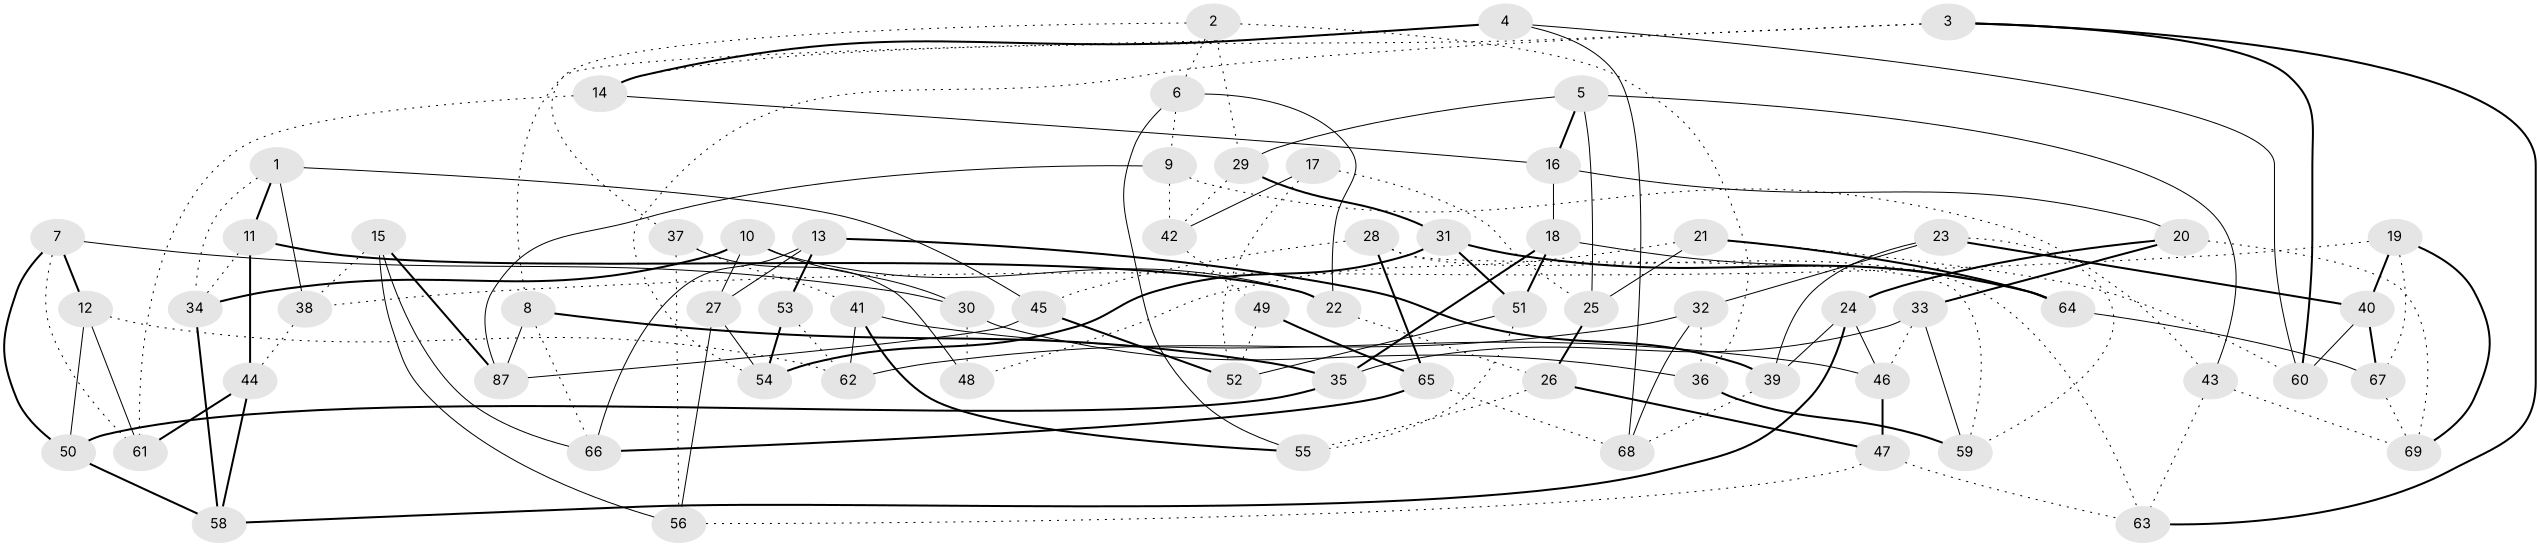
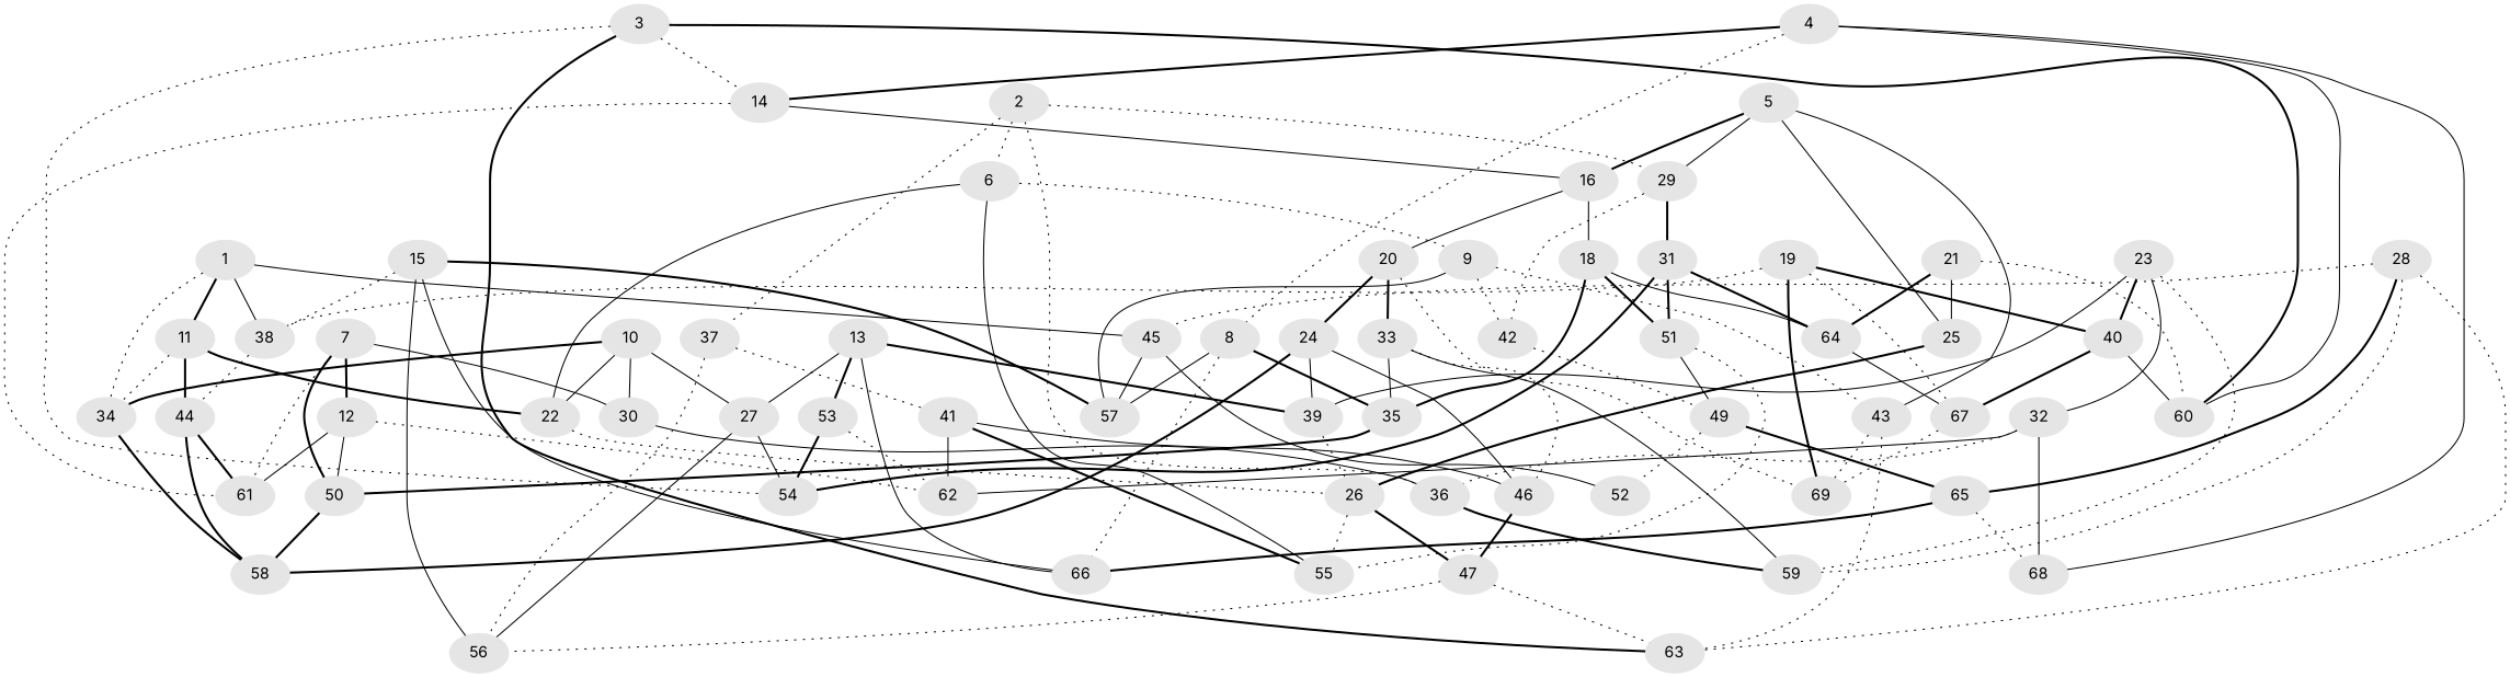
  graph {
    fontname=Inter
    node [color=gray90 fontname=Inter style=filled]
    edge [fontname=Inter style=dotted]
    1
    11
    34
    38
    45
    22
    44
    58
-   57 [label=87]
+   57
    52
    2
    6
    29
    36
    37
    9
    55
    42
    31
    59
    56
-   48
    41
    3
    14
    54
    60
    63
    16
    61
    4
    8
    68
    35
    66
    5
    25
    43
    18
    20
    26
    69
    7
    12
    30
    50
    62
    49
    10
    27
    13
    39
    53
    15
    51
    64
    24
    33
-   17
    67
    19
    40
    46
    21
    47
    23
    32
    28
    65
    1 -- 11 [style=bold]
    1 -- 34
    1 -- 38 [style=solid]
    1 -- 45 [style=solid]
    11 -- 34
    11 -- 22 [style=bold]
    11 -- 44 [style=bold]
    34 -- 58 [style=bold]
    38 -- 44
    45 -- 57 [style=solid]
-   45 -- 52 [style=bold]
+   45 -- 52 [style=solid]
    22 -- 26
    44 -- 58 [style=bold]
    44 -- 61 [style=bold]
    2 -- 6
    2 -- 29
    2 -- 36
    2 -- 37
    6 -- 22 [style=solid]
    6 -- 9
    6 -- 55 [style=solid]
    29 -- 42
    29 -- 31 [style=bold]
    36 -- 59 [style=bold]
    37 -- 56
-   37 -- 48 [style=solid]
    37 -- 41
    9 -- 57 [style=solid]
    9 -- 42
    9 -- 43
    42 -- 49
    31 -- 54 [style=bold]
    31 -- 51 [style=bold]
    31 -- 64 [style=bold]
    41 -- 55 [style=bold]
    41 -- 62 [style=solid]
    41 -- 46 [style=solid]
    3 -- 14
    3 -- 54
    3 -- 60 [style=bold]
    3 -- 63 [style=bold]
    14 -- 16 [style=solid]
    14 -- 61
    16 -- 18 [style=solid]
    16 -- 20 [style=solid]
    4 -- 14 [style=bold]
    4 -- 60 [style=solid]
    4 -- 8
    4 -- 68 [style=solid]
    8 -- 57 [style=solid]
    8 -- 35 [style=bold]
    8 -- 66
    35 -- 50 [style=bold]
    5 -- 29 [style=solid]
    5 -- 16 [style=bold]
    5 -- 25 [style=solid]
    5 -- 43 [style=solid]
    25 -- 26 [style=bold]
    43 -- 63
    43 -- 69
    18 -- 35 [style=bold]
    18 -- 51 [style=bold]
    18 -- 64 [style=solid]
    20 -- 69
    20 -- 24 [style=bold]
    20 -- 33 [style=bold]
    26 -- 55
    26 -- 47 [style=bold]
    7 -- 61
    7 -- 12 [style=bold]
    7 -- 30 [style=solid]
    7 -- 50 [style=bold]
    12 -- 61 [style=solid]
    12 -- 50 [style=solid]
    12 -- 62
    30 -- 36 [style=solid]
-   30 -- 48
    50 -- 58 [style=bold]
    49 -- 52
    49 -- 65 [style=bold]
    10 -- 34 [style=bold]
    10 -- 22 [style=solid]
    10 -- 30 [style=solid]
    10 -- 27 [style=solid]
    27 -- 56 [style=solid]
    27 -- 54 [style=solid]
    13 -- 66 [style=solid]
    13 -- 27 [style=solid]
    13 -- 39 [style=bold]
    13 -- 53 [style=bold]
-   39 -- 68
+   39 -- 26
    53 -- 54 [style=bold]
    53 -- 62
    15 -- 38
    15 -- 57 [style=bold]
    15 -- 56 [style=solid]
    15 -- 66 [style=solid]
-   51 -- 52 [style=solid]
+   51 -- 49 [style=solid]
    51 -- 55
    64 -- 67 [style=solid]
    24 -- 58 [style=bold]
    24 -- 39 [style=solid]
    24 -- 46 [style=solid]
    33 -- 59 [style=solid]
    33 -- 35 [style=solid]
    33 -- 46
-   17 -- 52
-   17 -- 42 [style=solid]
-   17 -- 25
    67 -- 69
    19 -- 38
    19 -- 69 [style=bold]
    19 -- 67
    19 -- 40 [style=bold]
    40 -- 60 [style=solid]
    40 -- 67 [style=bold]
    46 -- 47 [style=bold]
-   21 -- 48
    21 -- 60
    21 -- 25 [style=solid]
    21 -- 64 [style=bold]
    47 -- 56
    47 -- 63
    23 -- 59
    23 -- 39 [style=solid]
    23 -- 40 [style=bold]
    23 -- 32 [style=solid]
    32 -- 36
    32 -- 68 [style=solid]
    32 -- 62 [style=solid]
    28 -- 45
    28 -- 59
    28 -- 63
    28 -- 65 [style=bold]
    65 -- 68
    65 -- 66 [style=bold]
  }
